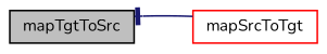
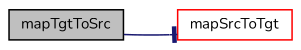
  digraph {
    rankdir=LR
    fontname=Nunito
    node [fontname=Nunito fontsize=10 shape=record]
    n1 [color=black fillcolor=grey75 fontcolor=black height=0.2 label=mapTgtToSrc style=filled width=0.4]
    n2 [color=red height=0.2 label=mapSrcToTgt width=0.4]
-   n2 -> n1 [color=midnightblue fontname=Nunito fontsize=10 labelfontname=FreeSans labelfontsize=10 style=solid arrowhead=tee]
+   n1 -> n2 [color=midnightblue fontname=Nunito fontsize=10 labelfontname=FreeSans labelfontsize=10 style=solid arrowhead=tee]
  }
